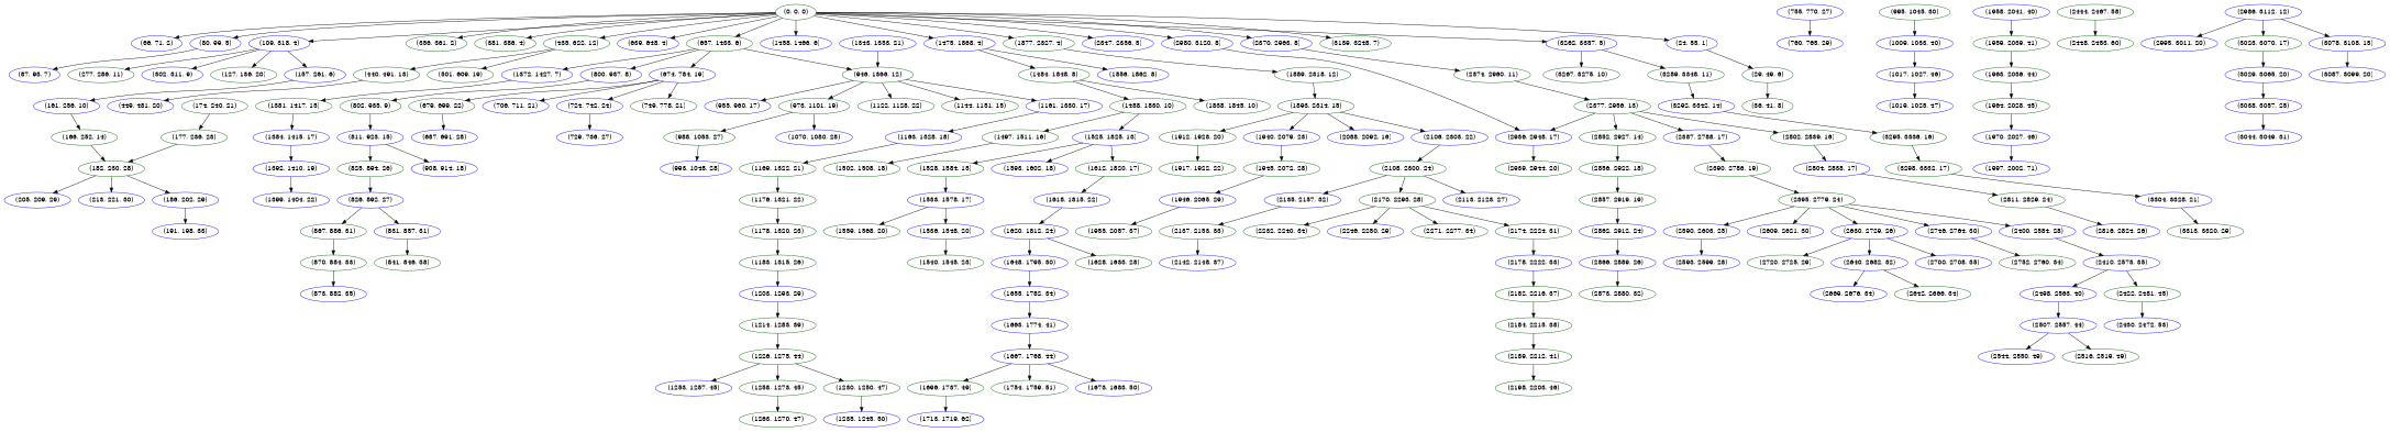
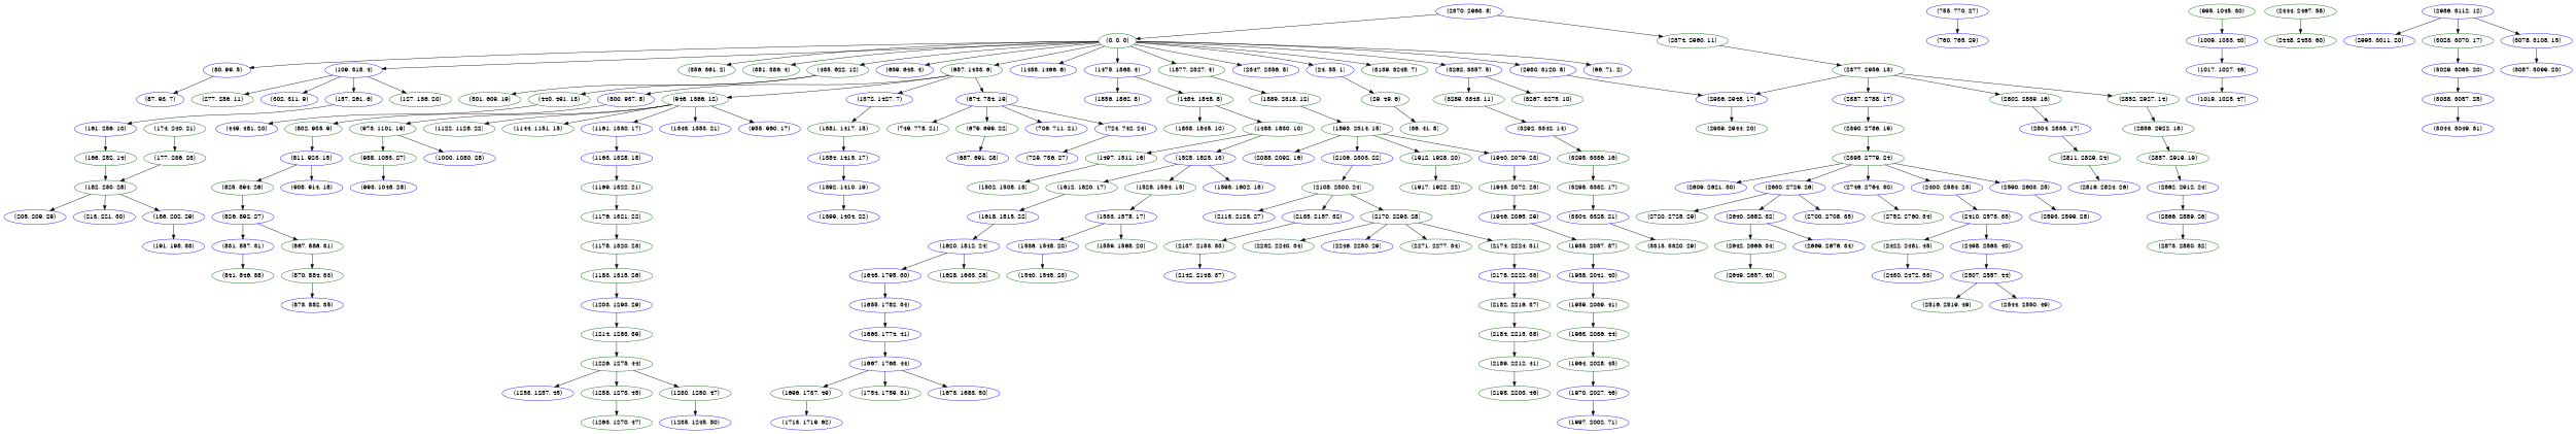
  digraph {
    node [color=blue]
    "(0, 0, 0)" [color=darkgreen]
    "(24, 55, 1)"
    "(66, 71, 2)"
    "(80, 99, 5)"
    "(109, 318, 4)"
    "(356, 361, 2)" [color=darkgreen]
    "(381, 386, 4)" [color=darkgreen]
    "(435, 622, 12)" [color=darkgreen]
    "(639, 648, 4)"
    "(657, 1433, 6)" [color=darkgreen]
    "(1458, 1466, 6)"
    "(1475, 1868, 4)"
    "(1877, 2327, 4)" [color=darkgreen]
    "(2347, 2356, 5)"
    "(2370, 2963, 8)"
    "(2980, 3120, 8)"
    "(3139, 3248, 7)" [color=darkgreen]
    "(3262, 3357, 5)"
    "(29, 49, 6)" [color=darkgreen]
    "(87, 93, 7)"
    "(127, 136, 20)" [color=darkgreen]
    "(157, 261, 6)"
    "(277, 286, 11)" [color=darkgreen]
    "(302, 311, 9)"
    "(440, 491, 13)" [color=darkgreen]
    "(501, 609, 19)" [color=darkgreen]
    "(674, 784, 19)"
    "(800, 937, 8)"
    "(946, 1366, 12)" [color=darkgreen]
    "(1372, 1427, 7)"
    "(1484, 1848, 8)" [color=darkgreen]
    "(1856, 1862, 8)"
    "(1889, 2318, 12)" [color=darkgreen]
    "(2374, 2960, 11)" [color=darkgreen]
    "(2936, 2948, 17)"
    "(3267, 3275, 10)" [color=darkgreen]
    "(3289, 3348, 11)" [color=darkgreen]
    "(36, 41, 8)" [color=darkgreen]
    "(161, 256, 10)"
    "(166, 252, 14)" [color=darkgreen]
    "(182, 230, 28)" [color=darkgreen]
    "(174, 240, 21)" [color=darkgreen]
    "(177, 236, 23)" [color=darkgreen]
    "(186, 202, 29)"
    "(205, 209, 29)"
    "(213, 221, 30)"
    "(191, 198, 33)"
    "(449, 481, 20)"
    "(679, 699, 22)" [color=darkgreen]
    "(706, 711, 21)"
    "(724, 742, 24)"
    "(749, 778, 21)" [color=darkgreen]
    "(802, 935, 9)" [color=darkgreen]
    "(955, 960, 17)"
    "(973, 1101, 19)" [color=darkgreen]
    "(1122, 1128, 22)" [color=darkgreen]
    "(1144, 1151, 15)" [color=darkgreen]
    "(1161, 1330, 17)"
    "(1343, 1353, 21)"
    "(1381, 1417, 15)" [color=darkgreen]
    "(687, 691, 28)"
    "(729, 736, 27)"
    "(755, 770, 27)"
    "(760, 765, 29)"
    "(811, 923, 15)"
    "(825, 894, 26)" [color=darkgreen]
    "(908, 914, 18)"
    "(826, 892, 27)"
    "(831, 857, 31)"
    "(867, 886, 31)" [color=darkgreen]
    "(841, 846, 38)" [color=darkgreen]
    "(870, 884, 33)" [color=darkgreen]
    "(873, 882, 35)"
    "(988, 1053, 27)" [color=darkgreen]
-   "(1070, 1080, 28)"
+   "(1070, 1080, 28)" [label="(1000, 1080, 28)"]
    "(1163, 1328, 18)"
    "(993, 1048, 28)"
    "(995, 1045, 30)" [color=darkgreen]
    "(1009, 1033, 40)"
    "(1017, 1027, 46)"
    "(1019, 1025, 47)"
    "(1169, 1322, 21)" [color=darkgreen]
    "(1176, 1321, 22)" [color=darkgreen]
    "(1178, 1320, 23)" [color=darkgreen]
    "(1183, 1315, 26)" [color=darkgreen]
    "(1203, 1293, 29)"
    "(1214, 1283, 39)" [color=darkgreen]
    "(1226, 1275, 44)" [color=darkgreen]
    "(1230, 1250, 47)" [color=darkgreen]
    "(1253, 1257, 45)"
    "(1258, 1273, 45)" [color=darkgreen]
    "(1235, 1245, 50)"
    "(1263, 1270, 47)" [color=darkgreen]
    "(1384, 1415, 17)"
    "(1392, 1410, 19)"
    "(1399, 1404, 22)"
    "(1488, 1830, 10)" [color=darkgreen]
    "(1838, 1845, 10)" [color=darkgreen]
    "(1497, 1511, 16)" [color=darkgreen]
    "(1525, 1825, 13)"
    "(1502, 1508, 18)" [color=darkgreen]
    "(1528, 1584, 15)" [color=darkgreen]
    "(1593, 1602, 18)"
    "(1612, 1820, 17)" [color=darkgreen]
    "(1533, 1578, 17)"
    "(1618, 1815, 22)"
    "(1536, 1548, 20)"
    "(1559, 1568, 20)" [color=darkgreen]
    "(1540, 1545, 23)" [color=darkgreen]
    "(1620, 1812, 24)"
    "(1628, 1633, 28)" [color=darkgreen]
    "(1648, 1795, 30)"
    "(1655, 1782, 34)"
    "(1663, 1774, 41)"
    "(1667, 1768, 44)"
    "(1673, 1683, 50)"
    "(1696, 1737, 49)" [color=darkgreen]
    "(1754, 1759, 51)" [color=darkgreen]
    "(1713, 1719, 62)"
    "(1893, 2314, 15)" [color=darkgreen]
    "(1912, 1928, 20)" [color=darkgreen]
    "(1940, 2079, 23)"
    "(2088, 2092, 16)"
    "(2106, 2303, 22)"
    "(1917, 1922, 22)" [color=darkgreen]
    "(1945, 2072, 28)" [color=darkgreen]
    "(2108, 2300, 24)" [color=darkgreen]
    "(1946, 2065, 29)"
    "(1955, 2057, 37)" [color=darkgreen]
    "(1958, 2041, 40)"
    "(1959, 2039, 41)" [color=darkgreen]
    "(1963, 2036, 44)" [color=darkgreen]
    "(1964, 2028, 45)" [color=darkgreen]
    "(1970, 2027, 46)"
    "(1997, 2002, 71)"
    "(2113, 2123, 27)"
    "(2135, 2157, 32)"
    "(2170, 2293, 28)" [color=darkgreen]
    "(2137, 2153, 33)" [color=darkgreen]
    "(2174, 2224, 31)" [color=darkgreen]
    "(2232, 2240, 34)" [color=darkgreen]
    "(2246, 2250, 29)"
    "(2271, 2277, 34)" [color=darkgreen]
    "(2142, 2148, 37)"
    "(2178, 2222, 33)"
    "(2182, 2216, 37)" [color=darkgreen]
    "(2184, 2215, 38)" [color=darkgreen]
    "(2189, 2212, 41)" [color=darkgreen]
    "(2198, 2203, 46)" [color=darkgreen]
    "(2377, 2956, 13)" [color=darkgreen]
    "(2387, 2788, 17)"
    "(2802, 2839, 16)" [color=darkgreen]
    "(2852, 2927, 14)" [color=darkgreen]
    "(2390, 2786, 19)" [color=darkgreen]
    "(2804, 2838, 17)"
    "(2856, 2922, 18)" [color=darkgreen]
    "(2939, 2944, 20)" [color=darkgreen]
    "(2395, 2779, 24)" [color=darkgreen]
    "(2400, 2584, 28)"
    "(2590, 2603, 25)"
    "(2609, 2621, 30)"
    "(2630, 2729, 26)"
    "(2746, 2764, 30)"
    "(2410, 2573, 35)"
    "(2593, 2599, 28)"
    "(2640, 2682, 32)"
    "(2700, 2708, 35)"
    "(2720, 2725, 29)" [color=darkgreen]
    "(2752, 2760, 34)" [color=darkgreen]
    "(2422, 2481, 45)" [color=darkgreen]
    "(2498, 2563, 40)"
    "(2430, 2472, 53)"
    "(2507, 2557, 44)"
    "(2444, 2467, 58)" [color=darkgreen]
    "(2448, 2453, 60)" [color=darkgreen]
    "(2516, 2519, 49)" [color=darkgreen]
    "(2544, 2550, 49)"
    "(2642, 2666, 34)" [color=darkgreen]
    "(2669, 2676, 34)"
+   "(2649, 2657, 40)" [color=darkgreen]
    "(2811, 2829, 24)" [color=darkgreen]
    "(2816, 2824, 26)"
    "(2857, 2919, 19)" [color=darkgreen]
    "(2862, 2912, 24)"
    "(2866, 2889, 26)"
    "(2873, 2880, 32)" [color=darkgreen]
    "(2986, 3112, 12)"
    "(2995, 3011, 20)"
    "(3023, 3070, 17)" [color=darkgreen]
    "(3078, 3108, 15)"
    "(3029, 3065, 20)"
    "(3087, 3099, 20)"
    "(3038, 3057, 25)"
    "(3044, 3049, 31)"
    "(3292, 3342, 14)"
    "(3295, 3336, 16)" [color=darkgreen]
    "(3298, 3332, 17)" [color=darkgreen]
    "(3304, 3328, 21)"
    "(3313, 3320, 29)" [color=darkgreen]
    "(0, 0, 0)" -> "(24, 55, 1)"
    "(0, 0, 0)" -> "(66, 71, 2)"
    "(0, 0, 0)" -> "(80, 99, 5)"
    "(0, 0, 0)" -> "(109, 318, 4)"
    "(0, 0, 0)" -> "(356, 361, 2)"
    "(0, 0, 0)" -> "(381, 386, 4)"
    "(0, 0, 0)" -> "(435, 622, 12)"
    "(0, 0, 0)" -> "(639, 648, 4)"
    "(0, 0, 0)" -> "(657, 1433, 6)"
    "(0, 0, 0)" -> "(1458, 1466, 6)"
    "(0, 0, 0)" -> "(1475, 1868, 4)"
    "(0, 0, 0)" -> "(1877, 2327, 4)"
    "(0, 0, 0)" -> "(2347, 2356, 5)"
-   "(0, 0, 0)" -> "(2370, 2963, 8)"
+   "(2370, 2963, 8)" -> "(0, 0, 0)"
    "(0, 0, 0)" -> "(2980, 3120, 8)"
    "(0, 0, 0)" -> "(3139, 3248, 7)"
    "(0, 0, 0)" -> "(3262, 3357, 5)"
    "(24, 55, 1)" -> "(29, 49, 6)"
    "(80, 99, 5)" -> "(87, 93, 7)"
    "(109, 318, 4)" -> "(127, 136, 20)"
    "(109, 318, 4)" -> "(157, 261, 6)"
    "(109, 318, 4)" -> "(277, 286, 11)"
    "(109, 318, 4)" -> "(302, 311, 9)"
    "(435, 622, 12)" -> "(440, 491, 13)"
    "(435, 622, 12)" -> "(501, 609, 19)"
    "(657, 1433, 6)" -> "(674, 784, 19)"
    "(657, 1433, 6)" -> "(800, 937, 8)"
    "(657, 1433, 6)" -> "(946, 1366, 12)"
    "(657, 1433, 6)" -> "(1372, 1427, 7)"
    "(1475, 1868, 4)" -> "(1484, 1848, 8)"
    "(1475, 1868, 4)" -> "(1856, 1862, 8)"
    "(1877, 2327, 4)" -> "(1889, 2318, 12)"
    "(2370, 2963, 8)" -> "(2374, 2960, 11)"
    "(2980, 3120, 8)" -> "(2936, 2948, 17)"
    "(3262, 3357, 5)" -> "(3267, 3275, 10)"
    "(3262, 3357, 5)" -> "(3289, 3348, 11)"
    "(29, 49, 6)" -> "(36, 41, 8)"
    "(157, 261, 6)" -> "(161, 256, 10)"
    "(440, 491, 13)" -> "(449, 481, 20)"
    "(674, 784, 19)" -> "(679, 699, 22)"
    "(674, 784, 19)" -> "(706, 711, 21)"
    "(674, 784, 19)" -> "(724, 742, 24)"
    "(674, 784, 19)" -> "(749, 778, 21)"
    "(800, 937, 8)" -> "(802, 935, 9)"
    "(946, 1366, 12)" -> "(955, 960, 17)"
    "(946, 1366, 12)" -> "(973, 1101, 19)"
    "(946, 1366, 12)" -> "(1122, 1128, 22)"
    "(946, 1366, 12)" -> "(1144, 1151, 15)"
    "(946, 1366, 12)" -> "(1161, 1330, 17)"
-   "(1343, 1353, 21)" -> "(946, 1366, 12)"
+   "(946, 1366, 12)" -> "(1343, 1353, 21)"
    "(1372, 1427, 7)" -> "(1381, 1417, 15)"
    "(1484, 1848, 8)" -> "(1488, 1830, 10)"
    "(1484, 1848, 8)" -> "(1838, 1845, 10)"
    "(1889, 2318, 12)" -> "(1893, 2314, 15)"
    "(2374, 2960, 11)" -> "(2377, 2956, 13)"
    "(2936, 2948, 17)" -> "(2939, 2944, 20)"
    "(3289, 3348, 11)" -> "(3292, 3342, 14)"
    "(161, 256, 10)" -> "(166, 252, 14)"
    "(166, 252, 14)" -> "(182, 230, 28)"
    "(182, 230, 28)" -> "(186, 202, 29)"
    "(182, 230, 28)" -> "(205, 209, 29)"
    "(182, 230, 28)" -> "(213, 221, 30)"
    "(174, 240, 21)" -> "(177, 236, 23)"
    "(177, 236, 23)" -> "(182, 230, 28)"
    "(186, 202, 29)" -> "(191, 198, 33)"
    "(679, 699, 22)" -> "(687, 691, 28)"
    "(724, 742, 24)" -> "(729, 736, 27)"
    "(802, 935, 9)" -> "(811, 923, 15)"
    "(973, 1101, 19)" -> "(988, 1053, 27)"
    "(973, 1101, 19)" -> "(1070, 1080, 28)"
    "(1161, 1330, 17)" -> "(1163, 1328, 18)"
    "(1381, 1417, 15)" -> "(1384, 1415, 17)"
    "(755, 770, 27)" -> "(760, 765, 29)"
    "(811, 923, 15)" -> "(825, 894, 26)"
    "(811, 923, 15)" -> "(908, 914, 18)"
    "(825, 894, 26)" -> "(826, 892, 27)"
    "(826, 892, 27)" -> "(831, 857, 31)"
    "(826, 892, 27)" -> "(867, 886, 31)"
    "(831, 857, 31)" -> "(841, 846, 38)"
    "(867, 886, 31)" -> "(870, 884, 33)"
    "(870, 884, 33)" -> "(873, 882, 35)"
    "(988, 1053, 27)" -> "(993, 1048, 28)"
    "(1163, 1328, 18)" -> "(1169, 1322, 21)"
    "(995, 1045, 30)" -> "(1009, 1033, 40)"
    "(1009, 1033, 40)" -> "(1017, 1027, 46)"
    "(1017, 1027, 46)" -> "(1019, 1025, 47)"
    "(1169, 1322, 21)" -> "(1176, 1321, 22)"
    "(1176, 1321, 22)" -> "(1178, 1320, 23)"
    "(1178, 1320, 23)" -> "(1183, 1315, 26)"
    "(1183, 1315, 26)" -> "(1203, 1293, 29)"
    "(1203, 1293, 29)" -> "(1214, 1283, 39)"
    "(1214, 1283, 39)" -> "(1226, 1275, 44)"
    "(1226, 1275, 44)" -> "(1230, 1250, 47)"
    "(1226, 1275, 44)" -> "(1253, 1257, 45)"
    "(1226, 1275, 44)" -> "(1258, 1273, 45)"
    "(1230, 1250, 47)" -> "(1235, 1245, 50)"
    "(1258, 1273, 45)" -> "(1263, 1270, 47)"
    "(1384, 1415, 17)" -> "(1392, 1410, 19)"
    "(1392, 1410, 19)" -> "(1399, 1404, 22)"
    "(1488, 1830, 10)" -> "(1497, 1511, 16)"
    "(1488, 1830, 10)" -> "(1525, 1825, 13)"
    "(1497, 1511, 16)" -> "(1502, 1508, 18)"
    "(1525, 1825, 13)" -> "(1528, 1584, 15)"
    "(1525, 1825, 13)" -> "(1593, 1602, 18)"
    "(1525, 1825, 13)" -> "(1612, 1820, 17)"
    "(1528, 1584, 15)" -> "(1533, 1578, 17)"
    "(1612, 1820, 17)" -> "(1618, 1815, 22)"
    "(1533, 1578, 17)" -> "(1536, 1548, 20)"
    "(1533, 1578, 17)" -> "(1559, 1568, 20)"
    "(1618, 1815, 22)" -> "(1620, 1812, 24)"
    "(1536, 1548, 20)" -> "(1540, 1545, 23)"
    "(1620, 1812, 24)" -> "(1628, 1633, 28)"
    "(1620, 1812, 24)" -> "(1648, 1795, 30)"
    "(1648, 1795, 30)" -> "(1655, 1782, 34)"
    "(1655, 1782, 34)" -> "(1663, 1774, 41)"
    "(1663, 1774, 41)" -> "(1667, 1768, 44)"
    "(1667, 1768, 44)" -> "(1673, 1683, 50)"
    "(1667, 1768, 44)" -> "(1696, 1737, 49)"
    "(1667, 1768, 44)" -> "(1754, 1759, 51)"
    "(1696, 1737, 49)" -> "(1713, 1719, 62)"
    "(1893, 2314, 15)" -> "(1912, 1928, 20)"
    "(1893, 2314, 15)" -> "(1940, 2079, 23)"
    "(1893, 2314, 15)" -> "(2088, 2092, 16)"
    "(1893, 2314, 15)" -> "(2106, 2303, 22)"
    "(1912, 1928, 20)" -> "(1917, 1922, 22)"
    "(1940, 2079, 23)" -> "(1945, 2072, 28)"
    "(2106, 2303, 22)" -> "(2108, 2300, 24)"
    "(1945, 2072, 28)" -> "(1946, 2065, 29)"
    "(2108, 2300, 24)" -> "(2113, 2123, 27)"
    "(2108, 2300, 24)" -> "(2135, 2157, 32)"
    "(2108, 2300, 24)" -> "(2170, 2293, 28)"
    "(1946, 2065, 29)" -> "(1955, 2057, 37)"
+   "(1955, 2057, 37)" -> "(1958, 2041, 40)"
    "(1958, 2041, 40)" -> "(1959, 2039, 41)"
    "(1959, 2039, 41)" -> "(1963, 2036, 44)"
    "(1963, 2036, 44)" -> "(1964, 2028, 45)"
    "(1964, 2028, 45)" -> "(1970, 2027, 46)"
    "(1970, 2027, 46)" -> "(1997, 2002, 71)"
    "(2135, 2157, 32)" -> "(2137, 2153, 33)"
    "(2170, 2293, 28)" -> "(2174, 2224, 31)"
    "(2170, 2293, 28)" -> "(2232, 2240, 34)"
    "(2170, 2293, 28)" -> "(2246, 2250, 29)"
    "(2170, 2293, 28)" -> "(2271, 2277, 34)"
    "(2137, 2153, 33)" -> "(2142, 2148, 37)"
    "(2174, 2224, 31)" -> "(2178, 2222, 33)"
    "(2178, 2222, 33)" -> "(2182, 2216, 37)"
    "(2182, 2216, 37)" -> "(2184, 2215, 38)"
    "(2184, 2215, 38)" -> "(2189, 2212, 41)"
    "(2189, 2212, 41)" -> "(2198, 2203, 46)"
    "(2377, 2956, 13)" -> "(2936, 2948, 17)"
    "(2377, 2956, 13)" -> "(2387, 2788, 17)"
    "(2377, 2956, 13)" -> "(2802, 2839, 16)"
    "(2377, 2956, 13)" -> "(2852, 2927, 14)"
    "(2387, 2788, 17)" -> "(2390, 2786, 19)"
    "(2802, 2839, 16)" -> "(2804, 2838, 17)"
    "(2852, 2927, 14)" -> "(2856, 2922, 18)"
    "(2390, 2786, 19)" -> "(2395, 2779, 24)"
    "(2804, 2838, 17)" -> "(2811, 2829, 24)"
    "(2856, 2922, 18)" -> "(2857, 2919, 19)"
    "(2395, 2779, 24)" -> "(2400, 2584, 28)"
    "(2395, 2779, 24)" -> "(2590, 2603, 25)"
    "(2395, 2779, 24)" -> "(2609, 2621, 30)"
    "(2395, 2779, 24)" -> "(2630, 2729, 26)"
    "(2395, 2779, 24)" -> "(2746, 2764, 30)"
    "(2400, 2584, 28)" -> "(2410, 2573, 35)"
    "(2590, 2603, 25)" -> "(2593, 2599, 28)"
    "(2630, 2729, 26)" -> "(2640, 2682, 32)"
    "(2630, 2729, 26)" -> "(2700, 2708, 35)"
    "(2630, 2729, 26)" -> "(2720, 2725, 29)"
    "(2746, 2764, 30)" -> "(2752, 2760, 34)"
    "(2410, 2573, 35)" -> "(2422, 2481, 45)"
    "(2410, 2573, 35)" -> "(2498, 2563, 40)"
    "(2640, 2682, 32)" -> "(2642, 2666, 34)"
    "(2640, 2682, 32)" -> "(2669, 2676, 34)"
    "(2422, 2481, 45)" -> "(2430, 2472, 53)"
    "(2498, 2563, 40)" -> "(2507, 2557, 44)"
    "(2507, 2557, 44)" -> "(2516, 2519, 49)"
    "(2507, 2557, 44)" -> "(2544, 2550, 49)"
    "(2444, 2467, 58)" -> "(2448, 2453, 60)"
+   "(2642, 2666, 34)" -> "(2649, 2657, 40)"
    "(2811, 2829, 24)" -> "(2816, 2824, 26)"
    "(2857, 2919, 19)" -> "(2862, 2912, 24)"
    "(2862, 2912, 24)" -> "(2866, 2889, 26)"
    "(2866, 2889, 26)" -> "(2873, 2880, 32)"
    "(2986, 3112, 12)" -> "(2995, 3011, 20)"
    "(2986, 3112, 12)" -> "(3023, 3070, 17)"
    "(2986, 3112, 12)" -> "(3078, 3108, 15)"
    "(3023, 3070, 17)" -> "(3029, 3065, 20)"
    "(3078, 3108, 15)" -> "(3087, 3099, 20)"
    "(3029, 3065, 20)" -> "(3038, 3057, 25)"
    "(3038, 3057, 25)" -> "(3044, 3049, 31)"
    "(3292, 3342, 14)" -> "(3295, 3336, 16)"
    "(3295, 3336, 16)" -> "(3298, 3332, 17)"
    "(3298, 3332, 17)" -> "(3304, 3328, 21)"
    "(3304, 3328, 21)" -> "(3313, 3320, 29)"
  }
